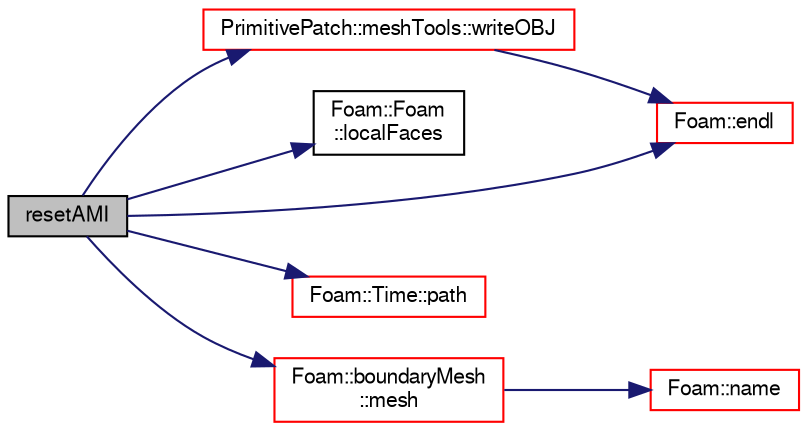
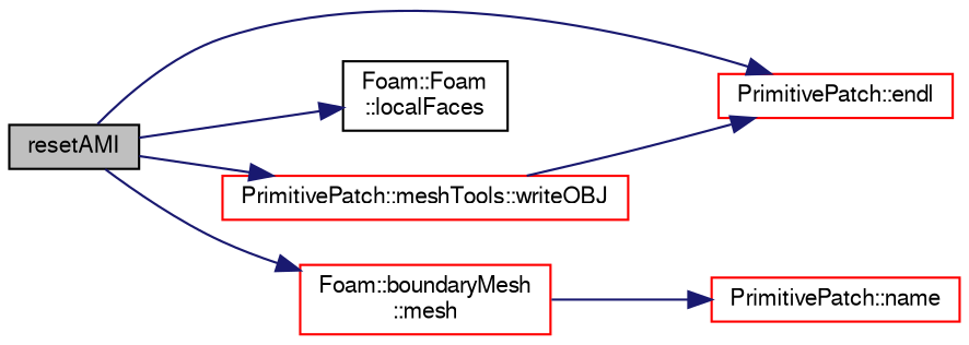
  digraph {
    rankdir=LR
    node [color=red fontname=FreeSans fontsize=10 shape=record]
    edge [color=midnightblue fontname=FreeSans fontsize=10 labelfontname=FreeSans labelfontsize=10 style=solid]
    n1 [color=black fillcolor=grey75 fontcolor=black height=0.2 label=resetAMI style=filled width=0.4]
-   n2 [height=0.2 label="Foam::endl" width=0.4]
+   n2 [height=0.2 label="PrimitivePatch::endl" width=0.4]
    n3 [color=black height=0.2 label="Foam::Foam\l::localFaces" width=0.4]
    n4 [height=0.2 label="Foam::boundaryMesh\l::mesh" width=0.4]
-   n5 [height=0.2 label="Foam::Time::path" width=0.4]
    n6 [height=0.2 label="PrimitivePatch::meshTools::writeOBJ" width=0.4]
-   n7 [height=0.2 label="Foam::name" width=0.4]
+   n7 [height=0.2 label="PrimitivePatch::name" width=0.4]
    n1 -> n2
    n1 -> n3
    n1 -> n4
-   n1 -> n5
    n1 -> n6
    n4 -> n7
    n6 -> n2
  }
